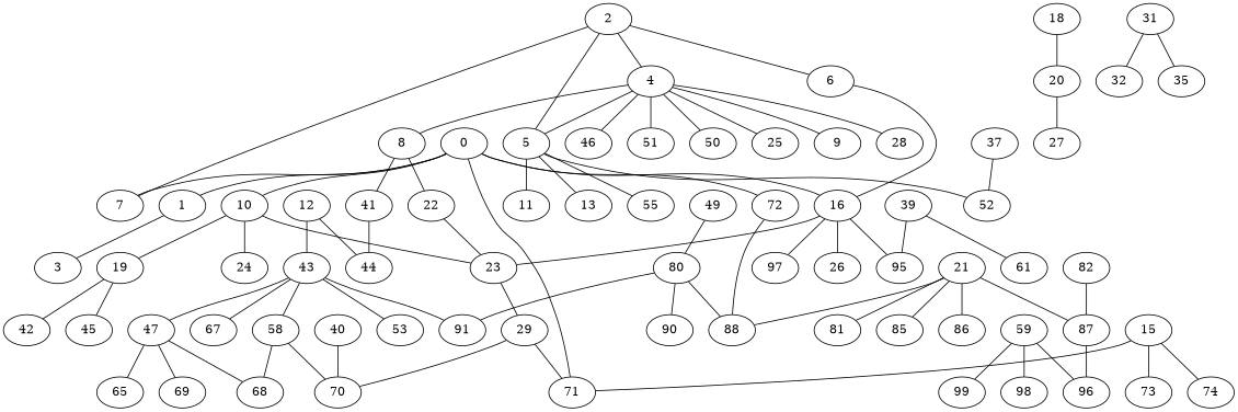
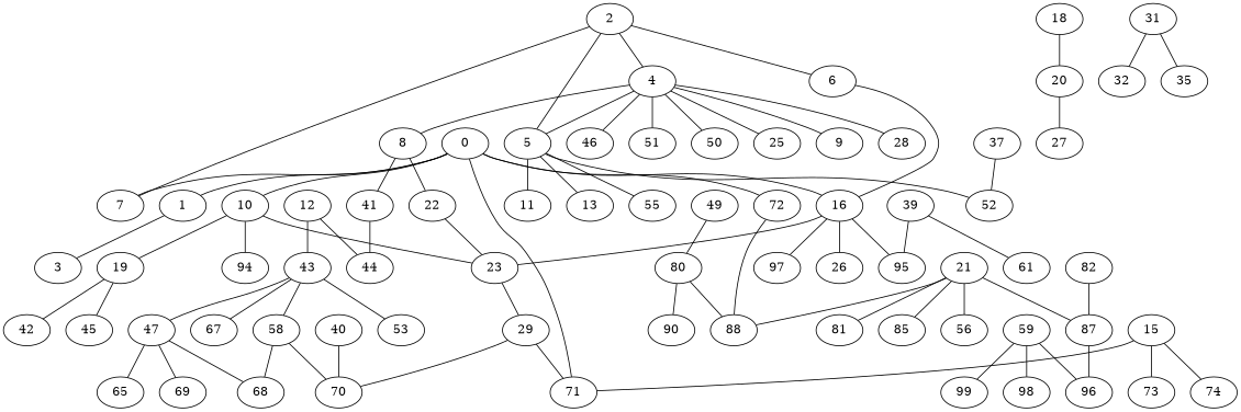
  graph {
    8
    41
    22
    44
    0
    1
    71
    7
    10
    72
    16
    3
-   24
+   24 [label=94]
    23
    19
    88
    95
    26
    97
    29
    42
    45
    2
    4
    5
    6
    50
    25
    9
    28
    46
    51
    52
    11
    13
    55
    70
    12
    43
    n40 [label=47]
    53
    58
-   91
    67
    65
    68
    69
    15
    73
    74
    18
    20
    27
    21
    81
    85
-   86
+   86 [label=56]
    87
    96
    31
    32
    35
    37
    39
    61
    40
    49
    80
    90
    59
    98
    99
    82
    8 -- 41
    8 -- 22
    41 -- 44
    22 -- 23
    0 -- 1
    0 -- 71
    0 -- 7
    0 -- 10
    0 -- 72
    0 -- 16
    1 -- 3
    10 -- 24
    10 -- 23
    10 -- 19
    72 -- 88
    16 -- 23
    16 -- 95
    16 -- 26
    16 -- 97
    23 -- 29
    19 -- 42
    19 -- 45
    29 -- 71
    29 -- 70
    2 -- 7
    2 -- 4
    2 -- 5
    2 -- 6
    4 -- 8
    4 -- 5
    4 -- 50
    4 -- 25
    4 -- 9
    4 -- 28
    4 -- 46
    4 -- 51
    5 -- 52
    5 -- 11
    5 -- 13
    5 -- 55
    6 -- 16
    12 -- 44
    12 -- 43
    43 -- n40
    43 -- 53
    43 -- 58
-   43 -- 91
    43 -- 67
    n40 -- 65
    n40 -- 68
    n40 -- 69
    58 -- 70
    58 -- 68
    15 -- 71
    15 -- 73
    15 -- 74
    18 -- 20
    20 -- 27
    21 -- 88
    21 -- 81
    21 -- 85
    21 -- 86
    21 -- 87
    87 -- 96
    31 -- 32
    31 -- 35
    37 -- 52
    39 -- 95
    39 -- 61
    40 -- 70
    49 -- 80
    80 -- 88
-   80 -- 91
    80 -- 90
    59 -- 96
    59 -- 98
    59 -- 99
    82 -- 87
  }
